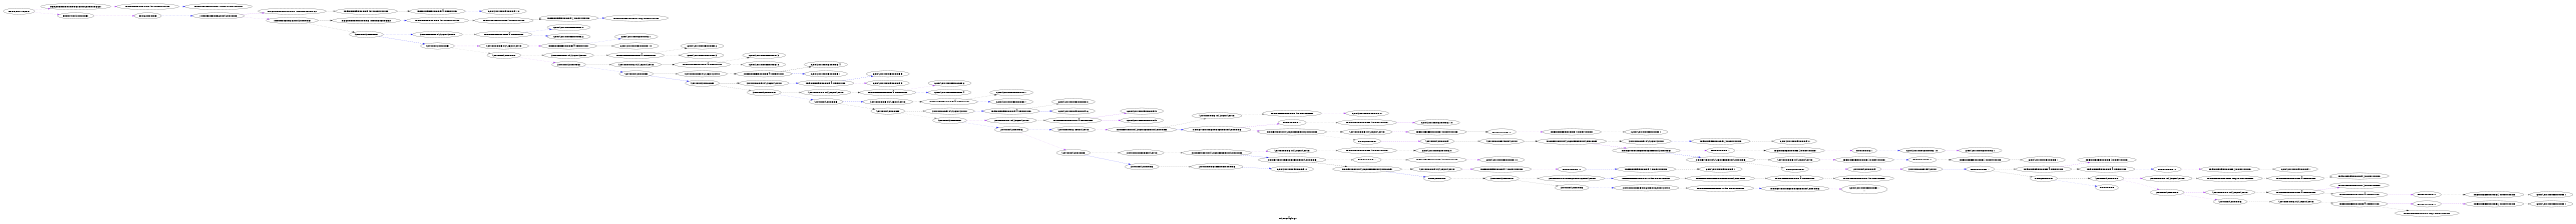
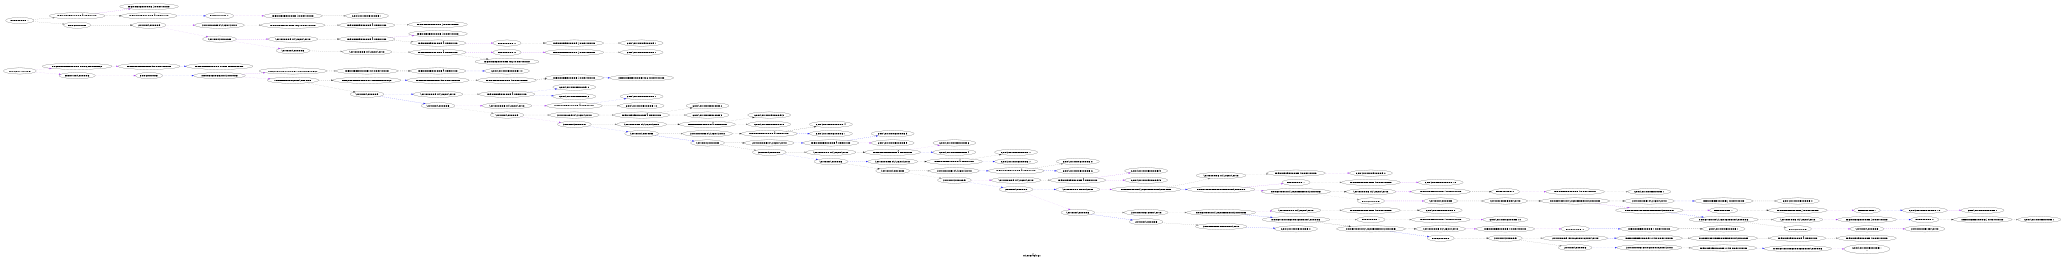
  digraph {
    label="AST_Graph.gv"
    rankdir=LR
    edge [color=gray40 style=dotted]
-   n1 [label=PROGRAM_CALL]
+   n1 [label=PROGRAM_NODE]
    n2 [label="DECLARATION_NODE FUNCTION_DECL"]
    n3 [label=PARAM_LIST_NODE]
    n4 [label="IDENTIFIER_NODE int NORMAL_ID"]
    n5 [label="IDENTIFIER_NODE MAIN NORMAL_ID"]
    n6 [label=BLOCK_NODE]
    n7 [label=VARIABLE_DECL_LIST_NODE]
    n8 [label="DECLARATION_NODE VARIABLE_DECL"]
    n9 [label=VARIABLE_DECL_LIST_NODE]
    n10 [label="IDENTIFIER_NODE int NORMAL_ID"]
    n11 [label="DECLARATION_NODE VARIABLE_DECL"]
    n12 [label=STMT_LIST_NODE]
    n13 [label="IDENTIFIER_NODE a ARRAY_ID"]
    n14 [label="CONST_VALUE_NODE 10"]
    n15 [label="IDENTIFIER_NODE int NORMAL_ID"]
    n16 [label="STMT_NODE ASSIGN_STMT"]
    n17 [label=STMT_LIST_NODE]
    n18 [label="IDENTIFIER_NODE i NORMAL_ID"]
    n19 [label="IDENTIFIER_NODE j NORMAL_ID"]
    n20 [label="IDENTIFIER_NODE tmp NORMAL_ID"]
    n21 [label="IDENTIFIER_NODE a ARRAY_ID"]
    n22 [label="STMT_NODE ASSIGN_STMT"]
    n23 [label=STMT_LIST_NODE]
    n24 [label="CONST_VALUE_NODE 0"]
    n25 [label="CONST_VALUE_NODE 2"]
    n26 [label="IDENTIFIER_NODE a ARRAY_ID"]
    n27 [label="STMT_NODE ASSIGN_STMT"]
    n28 [label=STMT_LIST_NODE]
    n29 [label="CONST_VALUE_NODE 1"]
    n30 [label="CONST_VALUE_NODE 10"]
    n31 [label="IDENTIFIER_NODE a ARRAY_ID"]
    n32 [label="STMT_NODE ASSIGN_STMT"]
    n33 [label=STMT_LIST_NODE]
    n34 [label="CONST_VALUE_NODE 2"]
    n35 [label="CONST_VALUE_NODE 3"]
    n36 [label="IDENTIFIER_NODE a ARRAY_ID"]
    n37 [label="STMT_NODE ASSIGN_STMT"]
    n38 [label=STMT_LIST_NODE]
    n39 [label="CONST_VALUE_NODE 3"]
    n40 [label="CONST_VALUE_NODE 8"]
    n41 [label="IDENTIFIER_NODE a ARRAY_ID"]
    n42 [label="STMT_NODE ASSIGN_STMT"]
    n43 [label=STMT_LIST_NODE]
    n44 [label="CONST_VALUE_NODE 4"]
    n45 [label="CONST_VALUE_NODE 1"]
    n46 [label="IDENTIFIER_NODE a ARRAY_ID"]
    n47 [label="STMT_NODE ASSIGN_STMT"]
    n48 [label=STMT_LIST_NODE]
    n49 [label="CONST_VALUE_NODE 5"]
    n50 [label="CONST_VALUE_NODE 9"]
    n51 [label="IDENTIFIER_NODE a ARRAY_ID"]
    n52 [label="STMT_NODE ASSIGN_STMT"]
    n53 [label=STMT_LIST_NODE]
    n54 [label="CONST_VALUE_NODE 6"]
    n55 [label="CONST_VALUE_NODE 4"]
    n56 [label="IDENTIFIER_NODE a ARRAY_ID"]
    n57 [label="STMT_NODE ASSIGN_STMT"]
    n58 [label=STMT_LIST_NODE]
    n59 [label="CONST_VALUE_NODE 7"]
    n60 [label="CONST_VALUE_NODE 7"]
    n61 [label="IDENTIFIER_NODE a ARRAY_ID"]
    n62 [label="STMT_NODE ASSIGN_STMT"]
    n63 [label=STMT_LIST_NODE]
    n64 [label="CONST_VALUE_NODE 8"]
    n65 [label="CONST_VALUE_NODE 6"]
    n66 [label="IDENTIFIER_NODE a ARRAY_ID"]
    n67 [label="STMT_NODE FOR_STMT"]
    n68 [label=STMT_LIST_NODE]
    n69 [label="CONST_VALUE_NODE 9"]
    n70 [label="CONST_VALUE_NODE 5"]
    n71 [label=NONEMPTY_ASSIGN_EXPR_LIST_NODE]
    n72 [label="STMT_NODE FOR_STMT"]
    n73 [label=STMT_LIST_NODE]
    n74 [label="STMT_NODE ASSIGN_STMT"]
    n75 [label=NONEMPTY_RELOP_EXPR_LIST_NODE]
    n76 [label="IDENTIFIER_NODE i NORMAL_ID"]
    n77 [label="EXPR_NODE <"]
    n78 [label=NONEMPTY_ASSIGN_EXPR_LIST_NODE]
    n79 [label="CONST_VALUE_NODE 0"]
    n80 [label="IDENTIFIER_NODE i NORMAL_ID"]
    n81 [label="STMT_NODE ASSIGN_STMT"]
    n82 [label=BLOCK_NODE]
    n83 [label="CONST_VALUE_NODE 10"]
    n84 [label="IDENTIFIER_NODE i NORMAL_ID"]
    n85 [label=STMT_LIST_NODE]
    n86 [label="EXPR_NODE +"]
    n87 [label="IDENTIFIER_NODE i NORMAL_ID"]
    n88 [label="CONST_VALUE_NODE 1"]
    n89 [label="STMT_NODE FOR_STMT"]
    n90 [label=NONEMPTY_ASSIGN_EXPR_LIST_NODE]
    n91 [label="STMT_NODE ASSIGN_STMT"]
    n92 [label=NONEMPTY_RELOP_EXPR_LIST_NODE]
    n93 [label="IDENTIFIER_NODE j NORMAL_ID"]
    n94 [label="EXPR_NODE <"]
    n95 [label=NONEMPTY_ASSIGN_EXPR_LIST_NODE]
    n96 [label="CONST_VALUE_NODE 0"]
    n97 [label="IDENTIFIER_NODE j NORMAL_ID"]
    n98 [label="STMT_NODE ASSIGN_STMT"]
    n99 [label=BLOCK_NODE]
-   n100 [label="NUL_NODE -"]
+   n100 [label="EXPR_NODE -"]
    n101 [label="CONST_VALUE_NODE 10"]
    n102 [label="CONST_VALUE_NODE 1"]
    n103 [label="IDENTIFIER_NODE j NORMAL_ID"]
    n104 [label=STMT_LIST_NODE]
    n105 [label="EXPR_NODE +"]
    n106 [label="IDENTIFIER_NODE j NORMAL_ID"]
    n107 [label="CONST_VALUE_NODE 1"]
    n108 [label="STMT_NODE IF_STMT"]
    n109 [label="EXPR_NODE >"]
    n110 [label="IDENTIFIER_NODE a ARRAY_ID"]
    n111 [label=BLOCK_NODE]
    n112 [label="IDENTIFIER_NODE j NORMAL_ID"]
    n113 [label="IDENTIFIER_NODE a ARRAY_ID"]
    n114 [label=STMT_LIST_NODE]
-   n115 [label=NUL_NODE]
    n116 [label="EXPR_NODE +"]
    n117 [label="IDENTIFIER_NODE j NORMAL_ID"]
    n118 [label="CONST_VALUE_NODE 1"]
    n119 [label="STMT_NODE ASSIGN_STMT"]
    n120 [label=STMT_LIST_NODE]
    n121 [label="IDENTIFIER_NODE tmp NORMAL_ID"]
    n122 [label="STMT_NODE ASSIGN_STMT"]
    n123 [label=STMT_LIST_NODE]
    n124 [label="IDENTIFIER_NODE a ARRAY_ID"]
    n125 [label="IDENTIFIER_NODE j NORMAL_ID"]
    n126 [label="IDENTIFIER_NODE a ARRAY_ID"]
    n127 [label="STMT_NODE ASSIGN_STMT"]
    n128 [label="IDENTIFIER_NODE j NORMAL_ID"]
    n129 [label="IDENTIFIER_NODE a ARRAY_ID"]
    n130 [label="EXPR_NODE +"]
    n131 [label="IDENTIFIER_NODE j NORMAL_ID"]
    n132 [label="CONST_VALUE_NODE 1"]
    n133 [label="IDENTIFIER_NODE a ARRAY_ID"]
    n134 [label="EXPR_NODE +"]
    n135 [label="IDENTIFIER_NODE tmp NORMAL_ID"]
    n136 [label="IDENTIFIER_NODE j NORMAL_ID"]
    n137 [label="CONST_VALUE_NODE 1"]
    n138 [label=NONEMPTY_ASSIGN_EXPR_LIST_NODE]
-   n139 [label="STMT_NODE RETURN_NODE"]
+   n139 [label="STMT_NODE RETURN_STMT"]
    n140 [label="STMT_NODE ASSIGN_STMT"]
    n141 [label=NONEMPTY_RELOP_EXPR_LIST_NODE]
    n142 [label="IDENTIFIER_NODE i NORMAL_ID"]
    n143 [label="EXPR_NODE <"]
    n144 [label=NONEMPTY_ASSIGN_EXPR_LIST_NODE]
    n145 [label="CONST_VALUE_NODE 0"]
    n146 [label="IDENTIFIER_NODE i NORMAL_ID"]
    n147 [label="STMT_NODE ASSIGN_STMT"]
    n148 [label=BLOCK_NODE]
    n149 [label="CONST_VALUE_NODE 10"]
    n150 [label="IDENTIFIER_NODE i NORMAL_ID"]
    n151 [label=STMT_LIST_NODE]
    n152 [label="EXPR_NODE +"]
    n153 [label="IDENTIFIER_NODE i NORMAL_ID"]
    n154 [label="CONST_VALUE_NODE 1"]
    n155 [label="STMT_NODE FUNCTION_CALL_STMT"]
    n156 [label=STMT_LIST_NODE]
    n157 [label="IDENTIFIER_NODE write NORMAL_ID"]
    n158 [label="STMT_NODE FUNCTION_CALL_STMT"]
    n159 [label=NONEMPTY_RELOP_EXPR_LIST_NODE]
    n160 [label="IDENTIFIER_NODE a ARRAY_ID"]
    n161 [label="IDENTIFIER_NODE i NORMAL_ID"]
    n162 [label="IDENTIFIER_NODE write NORMAL_ID"]
    n163 [label=NONEMPTY_RELOP_EXPR_LIST_NODE]
    n164 [label="CONST_VALUE_NODE \"\n\""]
    n165 [label="CONST_VALUE_NODE 0"]
    n1 -> n2 [color=purple]
    n1 -> n3 [color=purple]
    n2 -> n4 [color=purple]
    n3 -> n6 [color=purple]
    n4 -> n5 [color=blue]
    n6 -> n7 [color=blue]
    n7 -> n8 [color=purple style=dashed]
    n7 -> n9 [color=purple]
    n8 -> n10 [style=dashed]
    n9 -> n11 [color=black style=dashed]
    n9 -> n12 [color=black]
    n10 -> n13 [color=black style=dashed]
    n11 -> n15 [color=blue]
    n12 -> n16 [color=blue]
    n12 -> n17 [color=blue style=dashed]
    n13 -> n14 [color=blue]
    n15 -> n18 [style=dashed]
    n16 -> n21
    n17 -> n22 [color=purple]
    n17 -> n23
    n18 -> n19 [color=black style=dashed]
    n19 -> n20 [color=blue style=dashed]
    n21 -> n24 [color=blue]
    n21 -> n25 [color=blue]
    n22 -> n26 [color=purple]
    n23 -> n27
    n23 -> n28 [color=purple]
    n26 -> n29 [color=blue]
    n26 -> n30 [style=dashed]
    n27 -> n31
    n28 -> n32 [style=dashed]
    n28 -> n33 [color=blue]
    n31 -> n34 [color=black]
    n31 -> n35
    n32 -> n36 [color=black style=dashed]
    n33 -> n37 [style=dashed]
    n33 -> n38 [color=blue style=dashed]
    n36 -> n39 [color=black]
    n36 -> n40
    n37 -> n41 [color=black]
    n38 -> n42 [color=black style=dashed]
    n38 -> n43 [style=dashed]
    n41 -> n44 [color=black style=dashed]
    n41 -> n45 [color=blue style=dashed]
    n42 -> n46 [color=blue]
    n43 -> n47 [style=dashed]
    n43 -> n48 [color=blue]
    n46 -> n49 [color=blue style=dashed]
    n46 -> n50 [color=purple]
    n47 -> n51 [color=black]
    n48 -> n52 [color=blue style=dashed]
    n48 -> n53 [color=black]
    n51 -> n54 [color=purple]
    n51 -> n55 [color=blue]
    n52 -> n56 [color=black]
    n53 -> n57 [style=dashed]
    n53 -> n58
    n56 -> n59 [color=black]
    n56 -> n60 [color=blue]
    n57 -> n61 [color=blue]
    n58 -> n62 [color=purple]
    n58 -> n63 [color=blue]
    n61 -> n64 [style=dashed]
    n61 -> n65 [color=blue style=dashed]
    n62 -> n66 [style=dashed]
    n63 -> n67 [color=blue]
    n63 -> n68 [color=purple]
    n66 -> n69 [color=purple style=dashed]
    n66 -> n70 [color=purple style=dashed]
    n67 -> n71 [color=purple]
    n68 -> n72
    n68 -> n73 [color=blue style=dashed]
    n71 -> n74 [style=dashed]
    n71 -> n75 [color=blue style=dashed]
    n72 -> n138
    n73 -> n139 [style=dashed]
    n74 -> n76
    n75 -> n77 [color=purple style=dashed]
    n75 -> n78 [color=purple]
    n76 -> n79 [color=purple]
    n77 -> n80
    n78 -> n81 [color=black]
    n78 -> n82
    n80 -> n83 [color=purple style=dashed]
    n81 -> n84 [color=purple style=dashed]
    n82 -> n85 [color=purple style=dashed]
    n84 -> n86 [color=black style=dashed]
    n85 -> n89 [style=dashed]
    n86 -> n87 [color=purple]
    n87 -> n88
    n89 -> n90 [color=black style=dashed]
    n90 -> n91 [color=black]
    n90 -> n92 [color=purple style=dashed]
    n91 -> n93 [color=blue]
    n92 -> n94 [color=purple]
    n92 -> n95 [color=blue style=dashed]
    n93 -> n96 [style=dashed]
    n94 -> n97 [color=black]
    n95 -> n98 [style=dashed]
    n95 -> n99 [style=dashed]
    n97 -> n100 [color=purple]
    n98 -> n103 [color=purple]
    n99 -> n104 [color=purple]
    n100 -> n101 [color=blue]
    n101 -> n102 [color=purple style=dashed]
    n103 -> n105 [color=blue]
    n104 -> n108 [color=purple style=dashed]
    n105 -> n106 [color=black]
    n106 -> n107 [style=dashed]
-   n108 -> n109 [color=blue style=dashed]
    n109 -> n110 [style=dashed]
    n109 -> n111 [style=dashed]
    n110 -> n112 [color=purple style=dashed]
    n110 -> n113 [color=black]
    n111 -> n114 [color=black style=dashed]
-   n111 -> n115 [color=blue]
    n113 -> n116 [color=blue]
    n114 -> n119 [color=purple]
    n114 -> n120 [color=purple]
    n116 -> n117 [color=purple]
    n117 -> n118 [style=dashed]
    n119 -> n121
    n120 -> n122 [color=purple style=dashed]
    n120 -> n123 [color=purple]
    n121 -> n124 [style=dashed]
    n122 -> n126 [color=black]
    n123 -> n127 [style=dashed]
    n124 -> n125
    n126 -> n128 [color=purple style=dashed]
    n126 -> n129 [style=dashed]
    n127 -> n133
    n129 -> n130 [color=purple style=dashed]
    n130 -> n131 [color=black]
    n131 -> n132
    n133 -> n134 [color=purple style=dashed]
    n133 -> n135 [color=black]
    n134 -> n136 [color=purple style=dashed]
    n136 -> n137
    n138 -> n140 [color=purple]
    n138 -> n141 [color=blue style=dashed]
    n139 -> n165 [color=blue style=dashed]
    n140 -> n142
    n141 -> n143
    n141 -> n144 [color=black style=dashed]
    n142 -> n145 [color=black]
    n143 -> n146
    n144 -> n147 [color=black]
    n144 -> n148 [color=blue style=dashed]
    n146 -> n149 [color=purple]
    n147 -> n150 [color=purple style=dashed]
    n148 -> n151 [color=black]
    n150 -> n152 [color=purple]
    n151 -> n155
    n151 -> n156 [style=dashed]
    n152 -> n153 [color=blue style=dashed]
    n153 -> n154 [color=black style=dashed]
    n155 -> n157 [color=blue style=dashed]
    n156 -> n158 [color=blue]
    n157 -> n159 [style=dashed]
    n158 -> n162
    n159 -> n160 [style=dashed]
    n160 -> n161 [style=dashed]
    n162 -> n163 [color=blue]
    n163 -> n164 [color=purple]
  }
